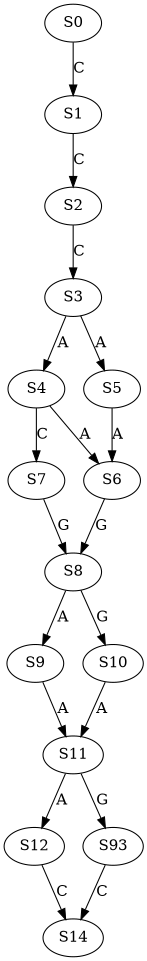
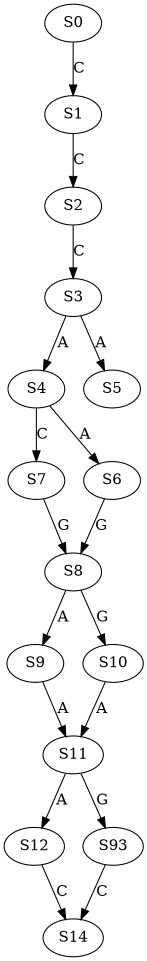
  strict digraph {
    S0
    S1
    S2
    S3
    S4
    S5
    S6
    S7
    S8
    S9
    S10
    S11
    S12
    n14 [label=S93]
    S14
    S0 -> S1 [label=C]
    S1 -> S2 [label=C]
    S2 -> S3 [label=C]
    S3 -> S4 [label=A]
    S3 -> S5 [label=A]
    S4 -> S6 [label=A]
    S4 -> S7 [label=C]
-   S5 -> S6 [label=A]
    S6 -> S8 [label=G]
    S7 -> S8 [label=G]
    S8 -> S9 [label=A]
    S8 -> S10 [label=G]
    S9 -> S11 [label=A]
    S10 -> S11 [label=A]
    S11 -> S12 [label=A]
    S11 -> n14 [label=G]
    S12 -> S14 [label=C]
    n14 -> S14 [label=C]
  }
